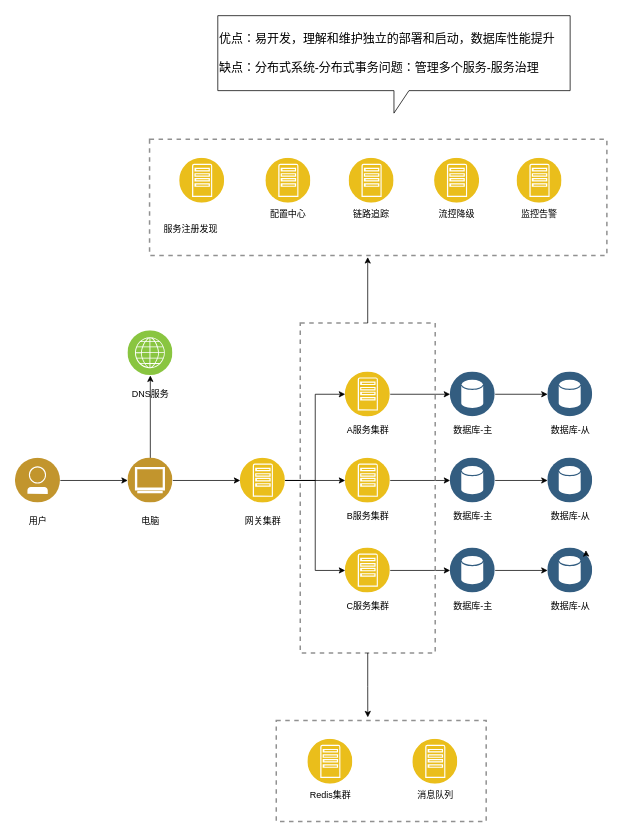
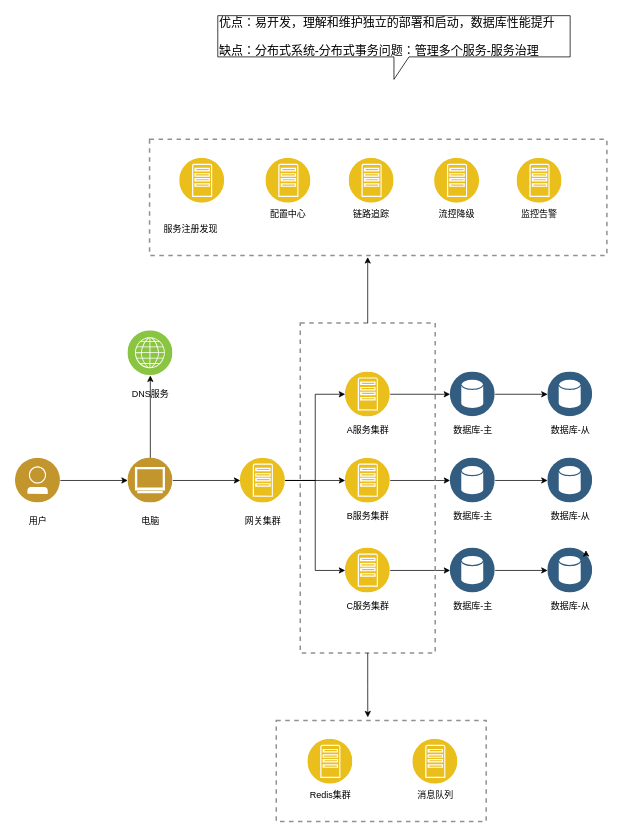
  <mxCell id="0" />
  <mxCell id="1" parent="0" />
  <mxCell id="2" style="edgeStyle=orthogonalEdgeStyle;rounded=0;orthogonalLoop=1;jettySize=auto;html=1;entryX=0;entryY=0.5;entryDx=0;entryDy=0;" edge="1" parent="1" source="3" target="7"><mxGeometry relative="1" as="geometry" /></mxCell>
  <mxCell id="3" value="" style="image;aspect=fixed;perimeter=ellipsePerimeter;html=1;align=center;shadow=0;dashed=0;fontColor=#4277BB;labelBackgroundColor=default;fontSize=12;spacingTop=3;image=img/lib/ibm/users/user.svg;" vertex="1" parent="1"><mxGeometry x="20" y="610" width="60" height="60" as="geometry" /></mxCell>
  <mxCell id="4" value="用户" style="text;html=1;align=center;verticalAlign=middle;resizable=0;points=[];autosize=1;strokeColor=none;fillColor=none;" vertex="1" parent="1"><mxGeometry x="25" y="680" width="50" height="30" as="geometry" /></mxCell>
  <mxCell id="5" style="edgeStyle=orthogonalEdgeStyle;rounded=0;orthogonalLoop=1;jettySize=auto;html=1;entryX=0;entryY=0.5;entryDx=0;entryDy=0;" edge="1" parent="1" source="7" target="12"><mxGeometry relative="1" as="geometry" /></mxCell>
  <mxCell id="6" style="edgeStyle=orthogonalEdgeStyle;rounded=0;orthogonalLoop=1;jettySize=auto;html=1;entryX=0.5;entryY=1;entryDx=0;entryDy=0;" edge="1" parent="1" source="7" target="14"><mxGeometry relative="1" as="geometry" /></mxCell>
  <mxCell id="7" value="" style="image;aspect=fixed;perimeter=ellipsePerimeter;html=1;align=center;shadow=0;dashed=0;fontColor=#4277BB;labelBackgroundColor=default;fontSize=12;spacingTop=3;image=img/lib/ibm/users/browser.svg;" vertex="1" parent="1"><mxGeometry x="170" y="610" width="60" height="60" as="geometry" /></mxCell>
  <mxCell id="8" value="电脑" style="text;html=1;align=center;verticalAlign=middle;resizable=0;points=[];autosize=1;strokeColor=none;fillColor=none;" vertex="1" parent="1"><mxGeometry x="175" y="680" width="50" height="30" as="geometry" /></mxCell>
  <mxCell id="9" style="edgeStyle=orthogonalEdgeStyle;rounded=0;orthogonalLoop=1;jettySize=auto;html=1;entryX=0;entryY=0.5;entryDx=0;entryDy=0;" edge="1" parent="1" source="12" target="17"><mxGeometry relative="1" as="geometry" /></mxCell>
  <mxCell id="10" style="edgeStyle=orthogonalEdgeStyle;rounded=0;orthogonalLoop=1;jettySize=auto;html=1;entryX=0;entryY=0.5;entryDx=0;entryDy=0;" edge="1" parent="1" source="12" target="23"><mxGeometry relative="1" as="geometry" /></mxCell>
  <mxCell id="11" style="edgeStyle=orthogonalEdgeStyle;rounded=0;orthogonalLoop=1;jettySize=auto;html=1;entryX=0;entryY=0.5;entryDx=0;entryDy=0;" edge="1" parent="1" source="12" target="20"><mxGeometry relative="1" as="geometry" /></mxCell>
  <mxCell id="12" value="" style="image;aspect=fixed;perimeter=ellipsePerimeter;html=1;align=center;shadow=0;dashed=0;fontColor=#4277BB;labelBackgroundColor=default;fontSize=12;spacingTop=3;image=img/lib/ibm/applications/app_server.svg;" vertex="1" parent="1"><mxGeometry x="320" y="610" width="60" height="60" as="geometry" /></mxCell>
  <mxCell id="13" value="网关集群" style="text;html=1;align=center;verticalAlign=middle;resizable=0;points=[];autosize=1;strokeColor=none;fillColor=none;" vertex="1" parent="1"><mxGeometry x="315" y="680" width="70" height="30" as="geometry" /></mxCell>
  <mxCell id="14" value="" style="image;aspect=fixed;perimeter=ellipsePerimeter;html=1;align=center;shadow=0;dashed=0;fontColor=#4277BB;labelBackgroundColor=default;fontSize=12;spacingTop=3;image=img/lib/ibm/infrastructure/channels.svg;" vertex="1" parent="1"><mxGeometry x="170" y="440" width="60" height="60" as="geometry" /></mxCell>
  <mxCell id="15" value="DNS服务" style="text;html=1;align=center;verticalAlign=middle;resizable=0;points=[];autosize=1;strokeColor=none;fillColor=none;" vertex="1" parent="1"><mxGeometry x="165" y="510" width="70" height="30" as="geometry" /></mxCell>
  <mxCell id="16" style="edgeStyle=orthogonalEdgeStyle;rounded=0;orthogonalLoop=1;jettySize=auto;html=1;entryX=0;entryY=0.5;entryDx=0;entryDy=0;" edge="1" parent="1" source="17" target="26"><mxGeometry relative="1" as="geometry" /></mxCell>
  <mxCell id="17" value="" style="image;aspect=fixed;perimeter=ellipsePerimeter;html=1;align=center;shadow=0;dashed=0;fontColor=#4277BB;labelBackgroundColor=default;fontSize=12;spacingTop=3;image=img/lib/ibm/applications/app_server.svg;" vertex="1" parent="1"><mxGeometry x="460" y="495" width="60" height="60" as="geometry" /></mxCell>
  <mxCell id="18" value="A服务集群" style="text;html=1;align=center;verticalAlign=middle;resizable=0;points=[];autosize=1;strokeColor=none;fillColor=none;" vertex="1" parent="1"><mxGeometry x="450" y="558" width="80" height="30" as="geometry" /></mxCell>
  <mxCell id="19" style="edgeStyle=orthogonalEdgeStyle;rounded=0;orthogonalLoop=1;jettySize=auto;html=1;entryX=0;entryY=0.5;entryDx=0;entryDy=0;" edge="1" parent="1" source="20" target="31"><mxGeometry relative="1" as="geometry" /></mxCell>
  <mxCell id="20" value="" style="image;aspect=fixed;perimeter=ellipsePerimeter;html=1;align=center;shadow=0;dashed=0;fontColor=#4277BB;labelBackgroundColor=default;fontSize=12;spacingTop=3;image=img/lib/ibm/applications/app_server.svg;" vertex="1" parent="1"><mxGeometry x="460" y="610" width="60" height="60" as="geometry" /></mxCell>
  <mxCell id="21" value="B服务集群" style="text;html=1;align=center;verticalAlign=middle;resizable=0;points=[];autosize=1;strokeColor=none;fillColor=none;" vertex="1" parent="1"><mxGeometry x="450" y="673" width="80" height="30" as="geometry" /></mxCell>
  <mxCell id="22" style="edgeStyle=orthogonalEdgeStyle;rounded=0;orthogonalLoop=1;jettySize=auto;html=1;entryX=0;entryY=0.5;entryDx=0;entryDy=0;" edge="1" parent="1" source="23" target="34"><mxGeometry relative="1" as="geometry" /></mxCell>
  <mxCell id="23" value="" style="image;aspect=fixed;perimeter=ellipsePerimeter;html=1;align=center;shadow=0;dashed=0;fontColor=#4277BB;labelBackgroundColor=default;fontSize=12;spacingTop=3;image=img/lib/ibm/applications/app_server.svg;" vertex="1" parent="1"><mxGeometry x="460" y="730" width="60" height="60" as="geometry" /></mxCell>
  <mxCell id="24" value="C服务集群" style="text;html=1;align=center;verticalAlign=middle;resizable=0;points=[];autosize=1;strokeColor=none;fillColor=none;" vertex="1" parent="1"><mxGeometry x="450" y="793" width="80" height="30" as="geometry" /></mxCell>
  <mxCell id="25" style="edgeStyle=orthogonalEdgeStyle;rounded=0;orthogonalLoop=1;jettySize=auto;html=1;entryX=0;entryY=0.5;entryDx=0;entryDy=0;" edge="1" parent="1" source="26" target="28"><mxGeometry relative="1" as="geometry" /></mxCell>
  <mxCell id="26" value="" style="image;aspect=fixed;perimeter=ellipsePerimeter;html=1;align=center;shadow=0;dashed=0;fontColor=#4277BB;labelBackgroundColor=default;fontSize=12;spacingTop=3;image=img/lib/ibm/data/data_services.svg;" vertex="1" parent="1"><mxGeometry x="600" y="495" width="60" height="60" as="geometry" /></mxCell>
  <mxCell id="27" value="数据库-主" style="text;html=1;align=center;verticalAlign=middle;resizable=0;points=[];autosize=1;strokeColor=none;fillColor=none;" vertex="1" parent="1"><mxGeometry x="590" y="558" width="80" height="30" as="geometry" /></mxCell>
  <mxCell id="28" value="" style="image;aspect=fixed;perimeter=ellipsePerimeter;html=1;align=center;shadow=0;dashed=0;fontColor=#4277BB;labelBackgroundColor=default;fontSize=12;spacingTop=3;image=img/lib/ibm/data/data_services.svg;" vertex="1" parent="1"><mxGeometry x="730" y="495" width="60" height="60" as="geometry" /></mxCell>
  <mxCell id="29" value="数据库-从" style="text;html=1;align=center;verticalAlign=middle;resizable=0;points=[];autosize=1;strokeColor=none;fillColor=none;" vertex="1" parent="1"><mxGeometry x="720" y="558" width="80" height="30" as="geometry" /></mxCell>
  <mxCell id="30" style="edgeStyle=orthogonalEdgeStyle;rounded=0;orthogonalLoop=1;jettySize=auto;html=1;entryX=0;entryY=0.5;entryDx=0;entryDy=0;" edge="1" parent="1" source="31" target="36"><mxGeometry relative="1" as="geometry" /></mxCell>
  <mxCell id="31" value="" style="image;aspect=fixed;perimeter=ellipsePerimeter;html=1;align=center;shadow=0;dashed=0;fontColor=#4277BB;labelBackgroundColor=default;fontSize=12;spacingTop=3;image=img/lib/ibm/data/data_services.svg;" vertex="1" parent="1"><mxGeometry x="600" y="610" width="60" height="60" as="geometry" /></mxCell>
  <mxCell id="32" value="数据库-主" style="text;html=1;align=center;verticalAlign=middle;resizable=0;points=[];autosize=1;strokeColor=none;fillColor=none;" vertex="1" parent="1"><mxGeometry x="590" y="673" width="80" height="30" as="geometry" /></mxCell>
  <mxCell id="33" style="edgeStyle=orthogonalEdgeStyle;rounded=0;orthogonalLoop=1;jettySize=auto;html=1;entryX=0;entryY=0.5;entryDx=0;entryDy=0;" edge="1" parent="1" source="34" target="38"><mxGeometry relative="1" as="geometry" /></mxCell>
  <mxCell id="34" value="" style="image;aspect=fixed;perimeter=ellipsePerimeter;html=1;align=center;shadow=0;dashed=0;fontColor=#4277BB;labelBackgroundColor=default;fontSize=12;spacingTop=3;image=img/lib/ibm/data/data_services.svg;" vertex="1" parent="1"><mxGeometry x="600" y="730" width="60" height="60" as="geometry" /></mxCell>
  <mxCell id="35" value="数据库-主" style="text;html=1;align=center;verticalAlign=middle;resizable=0;points=[];autosize=1;strokeColor=none;fillColor=none;" vertex="1" parent="1"><mxGeometry x="590" y="793" width="80" height="30" as="geometry" /></mxCell>
  <mxCell id="36" value="" style="image;aspect=fixed;perimeter=ellipsePerimeter;html=1;align=center;shadow=0;dashed=0;fontColor=#4277BB;labelBackgroundColor=default;fontSize=12;spacingTop=3;image=img/lib/ibm/data/data_services.svg;" vertex="1" parent="1"><mxGeometry x="730" y="610" width="60" height="60" as="geometry" /></mxCell>
  <mxCell id="37" value="数据库-从" style="text;html=1;align=center;verticalAlign=middle;resizable=0;points=[];autosize=1;strokeColor=none;fillColor=none;" vertex="1" parent="1"><mxGeometry x="720" y="673" width="80" height="30" as="geometry" /></mxCell>
  <mxCell id="38" value="" style="image;aspect=fixed;perimeter=ellipsePerimeter;html=1;align=center;shadow=0;dashed=0;fontColor=#4277BB;labelBackgroundColor=default;fontSize=12;spacingTop=3;image=img/lib/ibm/data/data_services.svg;" vertex="1" parent="1"><mxGeometry x="730" y="730" width="60" height="60" as="geometry" /></mxCell>
  <mxCell id="39" value="数据库-从" style="text;html=1;align=center;verticalAlign=middle;resizable=0;points=[];autosize=1;strokeColor=none;fillColor=none;" vertex="1" parent="1"><mxGeometry x="720" y="793" width="80" height="30" as="geometry" /></mxCell>
  <mxCell id="40" style="edgeStyle=orthogonalEdgeStyle;rounded=0;orthogonalLoop=1;jettySize=auto;html=1;exitX=1;exitY=0;exitDx=0;exitDy=0;entryX=0.85;entryY=0.05;entryDx=0;entryDy=0;entryPerimeter=0;" edge="1" parent="1" source="38" target="38"><mxGeometry relative="1" as="geometry" /></mxCell>
  <mxCell id="41" value="" style="image;aspect=fixed;perimeter=ellipsePerimeter;html=1;align=center;shadow=0;dashed=0;fontColor=#4277BB;labelBackgroundColor=default;fontSize=12;spacingTop=3;image=img/lib/ibm/applications/app_server.svg;" vertex="1" parent="1"><mxGeometry x="410" y="985" width="60" height="60" as="geometry" /></mxCell>
  <mxCell id="42" value="Redis集群" style="text;html=1;align=center;verticalAlign=middle;resizable=0;points=[];autosize=1;strokeColor=none;fillColor=none;" vertex="1" parent="1"><mxGeometry x="400" y="1045" width="80" height="30" as="geometry" /></mxCell>
  <mxCell id="43" value="" style="image;aspect=fixed;perimeter=ellipsePerimeter;html=1;align=center;shadow=0;dashed=0;fontColor=#4277BB;labelBackgroundColor=default;fontSize=12;spacingTop=3;image=img/lib/ibm/applications/app_server.svg;" vertex="1" parent="1"><mxGeometry x="550" y="985" width="60" height="60" as="geometry" /></mxCell>
  <mxCell id="44" value="消息队列" style="text;html=1;align=center;verticalAlign=middle;resizable=0;points=[];autosize=1;strokeColor=none;fillColor=none;" vertex="1" parent="1"><mxGeometry x="545" y="1045" width="70" height="30" as="geometry" /></mxCell>
  <mxCell id="45" value="" style="fontStyle=0;verticalAlign=top;align=center;spacingTop=-2;fillColor=none;rounded=0;whiteSpace=wrap;html=1;strokeColor=#919191;strokeWidth=2;dashed=1;container=1;collapsible=0;expand=0;recursiveResize=0;" vertex="1" parent="1"><mxGeometry x="368" y="960" width="280" height="135" as="geometry" /></mxCell>
  <mxCell id="46" value="" style="fontStyle=0;verticalAlign=top;align=center;spacingTop=-2;fillColor=none;rounded=0;whiteSpace=wrap;html=1;strokeColor=#919191;strokeWidth=2;dashed=1;container=1;collapsible=0;expand=0;recursiveResize=0;" vertex="1" parent="1"><mxGeometry x="400" y="430" width="180" height="440" as="geometry" /></mxCell>
  <mxCell id="47" style="edgeStyle=orthogonalEdgeStyle;rounded=0;orthogonalLoop=1;jettySize=auto;html=1;entryX=0.436;entryY=-0.03;entryDx=0;entryDy=0;entryPerimeter=0;" edge="1" parent="1" source="46" target="45"><mxGeometry relative="1" as="geometry" /></mxCell>
  <mxCell id="48" value="" style="group" vertex="1" connectable="0" parent="1"><mxGeometry x="199" y="185" width="610" height="155" as="geometry" /></mxCell>
  <mxCell id="49" value="" style="fontStyle=0;verticalAlign=top;align=center;spacingTop=-2;fillColor=none;rounded=0;whiteSpace=wrap;html=1;strokeColor=#919191;strokeWidth=2;dashed=1;container=0;collapsible=0;expand=0;recursiveResize=0;" vertex="1" parent="48"><mxGeometry width="610" height="155" as="geometry" /></mxCell>
  <mxCell id="50" value="" style="image;aspect=fixed;perimeter=ellipsePerimeter;html=1;align=center;shadow=0;dashed=0;fontColor=#4277BB;labelBackgroundColor=default;fontSize=12;spacingTop=3;image=img/lib/ibm/applications/app_server.svg;container=0;" vertex="1" parent="48"><mxGeometry x="40" y="25" width="60" height="60" as="geometry" /></mxCell>
  <mxCell id="51" value="服务注册发现" style="text;html=1;align=center;verticalAlign=middle;whiteSpace=wrap;rounded=0;container=0;" vertex="1" parent="48"><mxGeometry x="15" y="105" width="80" height="30" as="geometry" /></mxCell>
  <mxCell id="52" value="配置中心" style="text;html=1;align=center;verticalAlign=middle;whiteSpace=wrap;rounded=0;container=0;" vertex="1" parent="48"><mxGeometry x="145" y="85" width="80" height="30" as="geometry" /></mxCell>
  <mxCell id="53" value="" style="image;aspect=fixed;perimeter=ellipsePerimeter;html=1;align=center;shadow=0;dashed=0;fontColor=#4277BB;labelBackgroundColor=default;fontSize=12;spacingTop=3;image=img/lib/ibm/applications/app_server.svg;container=0;" vertex="1" parent="48"><mxGeometry x="155" y="25" width="60" height="60" as="geometry" /></mxCell>
  <mxCell id="54" value="链路追踪" style="text;html=1;align=center;verticalAlign=middle;whiteSpace=wrap;rounded=0;container=0;" vertex="1" parent="48"><mxGeometry x="256" y="85" width="80" height="30" as="geometry" /></mxCell>
  <mxCell id="55" value="" style="image;aspect=fixed;perimeter=ellipsePerimeter;html=1;align=center;shadow=0;dashed=0;fontColor=#4277BB;labelBackgroundColor=default;fontSize=12;spacingTop=3;image=img/lib/ibm/applications/app_server.svg;container=0;" vertex="1" parent="48"><mxGeometry x="266" y="25" width="60" height="60" as="geometry" /></mxCell>
  <mxCell id="56" value="流控降级" style="text;html=1;align=center;verticalAlign=middle;whiteSpace=wrap;rounded=0;container=0;" vertex="1" parent="48"><mxGeometry x="370" y="85" width="80" height="30" as="geometry" /></mxCell>
  <mxCell id="57" value="" style="image;aspect=fixed;perimeter=ellipsePerimeter;html=1;align=center;shadow=0;dashed=0;fontColor=#4277BB;labelBackgroundColor=default;fontSize=12;spacingTop=3;image=img/lib/ibm/applications/app_server.svg;container=0;" vertex="1" parent="48"><mxGeometry x="380" y="25" width="60" height="60" as="geometry" /></mxCell>
  <mxCell id="58" value="监控告警" style="text;html=1;align=center;verticalAlign=middle;whiteSpace=wrap;rounded=0;container=0;" vertex="1" parent="48"><mxGeometry x="480" y="85" width="80" height="30" as="geometry" /></mxCell>
  <mxCell id="59" value="" style="image;aspect=fixed;perimeter=ellipsePerimeter;html=1;align=center;shadow=0;dashed=0;fontColor=#4277BB;labelBackgroundColor=default;fontSize=12;spacingTop=3;image=img/lib/ibm/applications/app_server.svg;container=0;" vertex="1" parent="48"><mxGeometry x="490" y="25" width="60" height="60" as="geometry" /></mxCell>
  <mxCell id="60" style="edgeStyle=orthogonalEdgeStyle;rounded=0;orthogonalLoop=1;jettySize=auto;html=1;entryX=0.477;entryY=1.013;entryDx=0;entryDy=0;entryPerimeter=0;" edge="1" parent="1" source="46" target="49"><mxGeometry relative="1" as="geometry" /></mxCell>
- <mxCell id="61" value="优点：易开发，理解和维护独立的部署和启动，数据库性能提升&lt;div&gt;&lt;br&gt;&lt;/div&gt;&lt;div&gt;缺点：分布式系统-分布式事务问题：管理多个服务-服务治理&lt;/div&gt;" style="shape=callout;whiteSpace=wrap;html=1;perimeter=calloutPerimeter;align=left;fontSize=16;" vertex="1" parent="1"><mxGeometry x="290" y="20" width="470" height="130" as="geometry" /></mxCell>
+ <mxCell id="61" value="优点：易开发，理解和维护独立的部署和启动，数据库性能提升&lt;div&gt;&lt;br&gt;&lt;/div&gt;&lt;div&gt;缺点：分布式系统-分布式事务问题：管理多个服务-服务治理&lt;/div&gt;" style="shape=callout;whiteSpace=wrap;html=1;perimeter=calloutPerimeter;align=left;fontSize=16;" vertex="1" parent="1"><mxGeometry x="290" y="20" width="470" height="85" as="geometry" /></mxCell>
